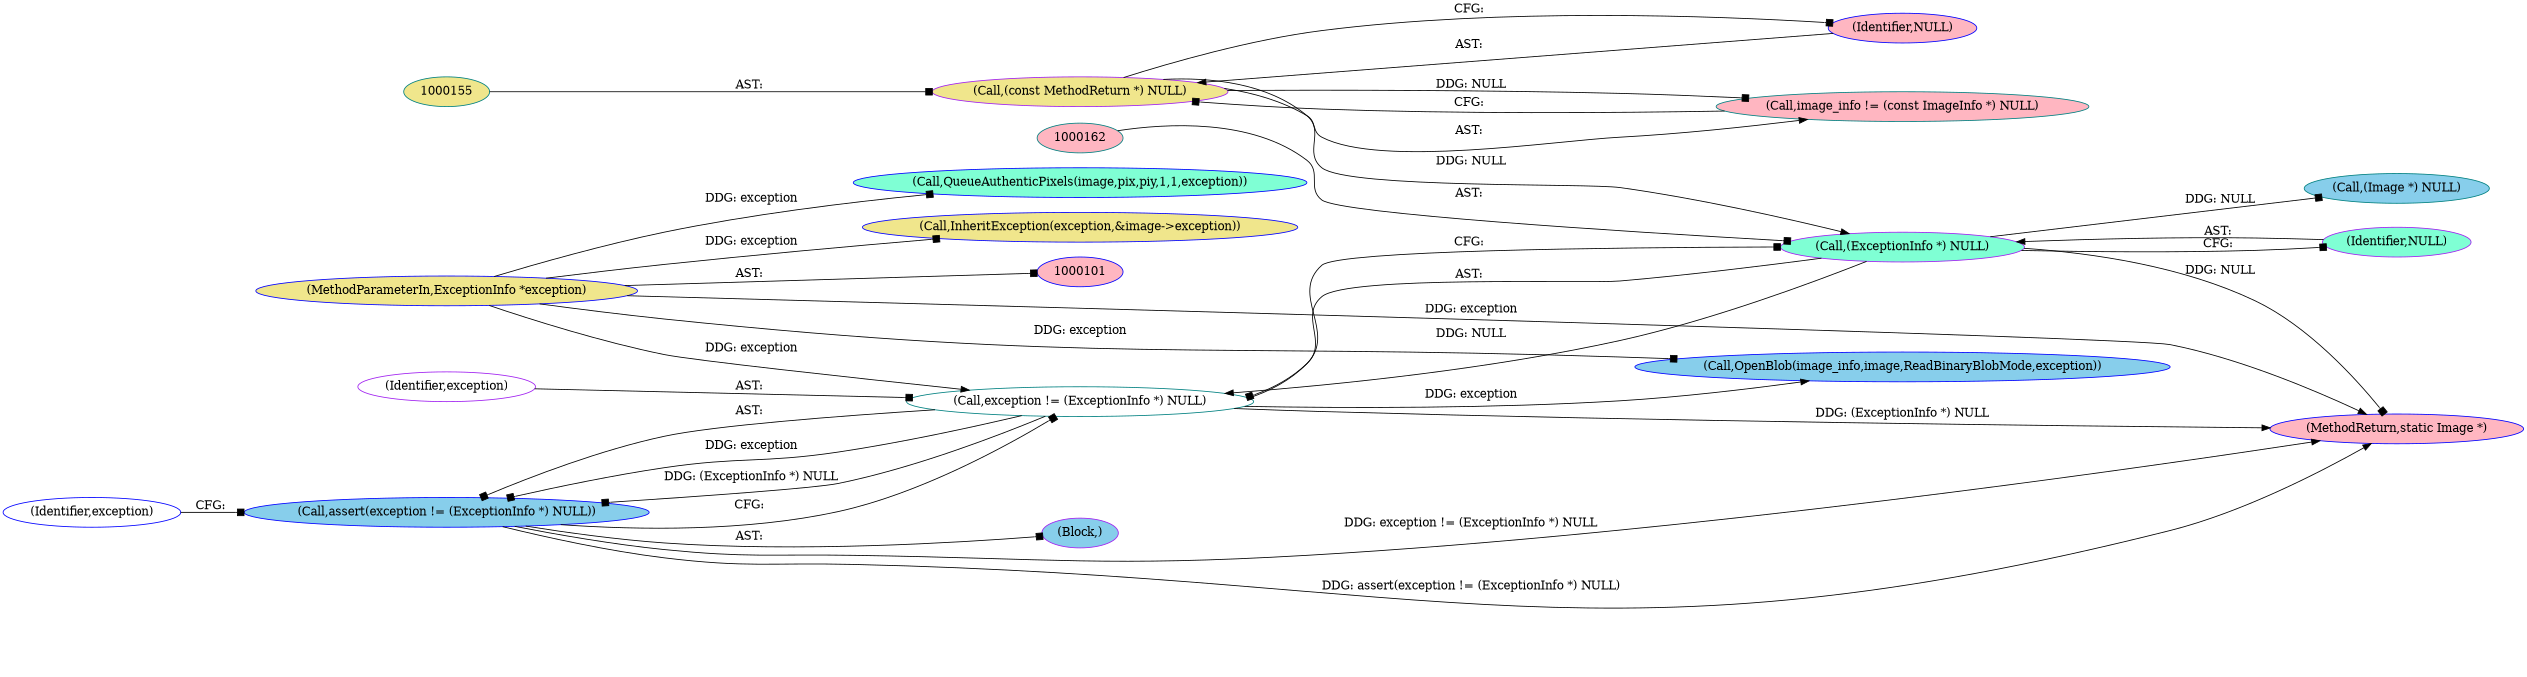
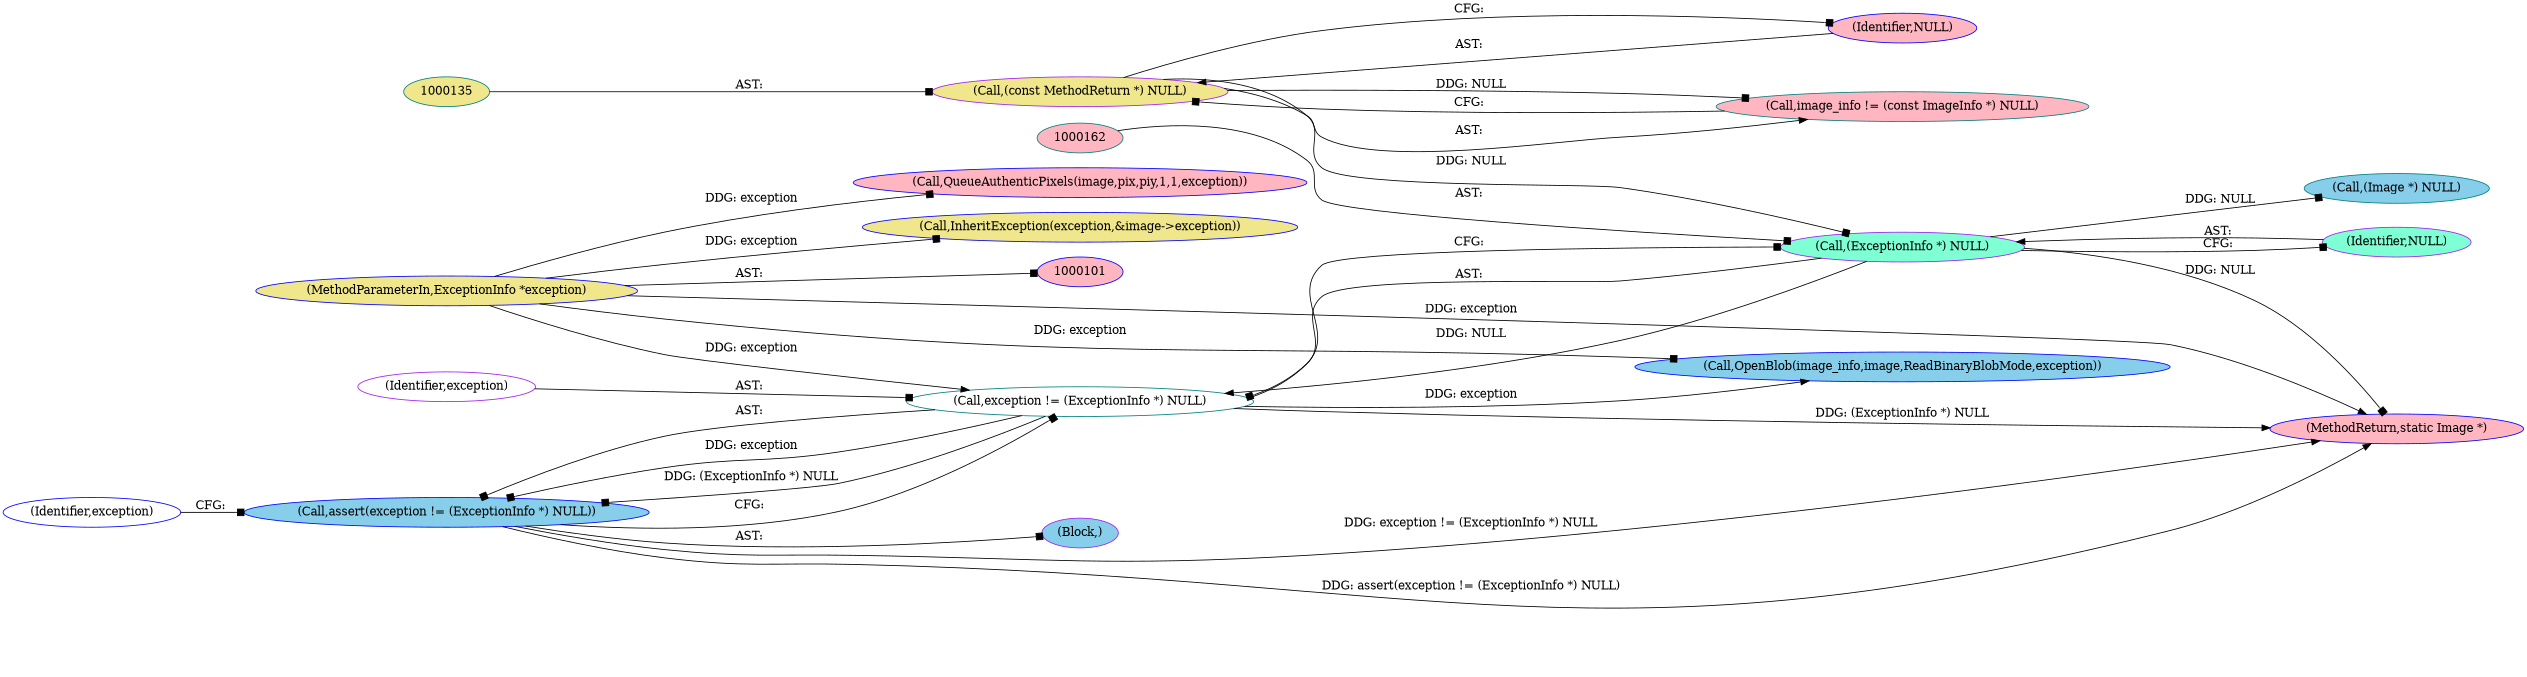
  digraph {
    rankdir=LR
    node [color=blue fillcolor=lightpink style=filled]
    edge [arrowhead=box]
    n1 [fillcolor=skyblue label="(Call,assert(exception != (ExceptionInfo *) NULL))"]
    n2 [color=teal fillcolor=white label="(Call,exception != (ExceptionInfo *) NULL)"]
    n3 [label="(MethodReturn,static Image *)"]
    n4 [color=purple fillcolor=skyblue label="(Block,)"]
    n5 [color=purple fillcolor=aquamarine label="(Call,(ExceptionInfo *) NULL)"]
    n6 [fillcolor=skyblue label="(Call,OpenBlob(image_info,image,ReadBinaryBlobMode,exception))"]
    n7 [color=purple fillcolor=aquamarine label="(Identifier,NULL)"]
    n8 [color=teal fillcolor=skyblue label="(Call,(Image *) NULL)"]
    n9 [fillcolor=khaki label="(MethodParameterIn,ExceptionInfo *exception)"]
-   n10 [fillcolor=aquamarine label="(Call,QueueAuthenticPixels(image,pix,piy,1,1,exception))"]
+   n10 [label="(Call,QueueAuthenticPixels(image,pix,piy,1,1,exception))"]
    n11 [fillcolor=khaki label="(Call,InheritException(exception,&image->exception))"]
    1000101
    n13 [color=purple fillcolor=khaki label="(Call,(const MethodReturn *) NULL)"]
    n14 [color=teal label="(Call,image_info != (const ImageInfo *) NULL)"]
    n15 [label="(Identifier,NULL)"]
    n16 [fillcolor=white label="(Identifier,exception)"]
    n17 [color=purple fillcolor=white label="(Identifier,exception)"]
    1000162 [color=teal]
-   1000135 [color=teal fillcolor=khaki label=1000155]
+   1000135 [color=teal fillcolor=khaki]
    n1 -> n2 [label="CFG: "]
    n1 -> n3 [arrowhead=normal label="DDG: exception != (ExceptionInfo *) NULL"]
    n1 -> n3 [arrowhead=normal label="DDG: assert(exception != (ExceptionInfo *) NULL)"]
    n1 -> n4 [label="AST: "]
    n2 -> n1 [label="AST: "]
    n2 -> n1 [label="DDG: exception"]
    n2 -> n1 [label="DDG: (ExceptionInfo *) NULL"]
    n2 -> n3 [arrowhead=normal label="DDG: (ExceptionInfo *) NULL"]
    n2 -> n5 [label="CFG: "]
    n2 -> n6 [arrowhead=normal label="DDG: exception"]
    n5 -> n2 [label="AST: "]
    n5 -> n2 [arrowhead=normal label="DDG: NULL"]
    n5 -> n3 [label="DDG: NULL"]
    n5 -> n7 [label="CFG: "]
    n5 -> n8 [label="DDG: NULL"]
    n7 -> n5 [arrowhead=normal label="AST: "]
    n9 -> n2 [arrowhead=normal label="DDG: exception"]
    n9 -> n3 [arrowhead=normal label="DDG: exception"]
    n9 -> n6 [label="DDG: exception"]
    n9 -> n10 [label="DDG: exception"]
    n9 -> n11 [label="DDG: exception"]
    n9 -> 1000101 [label="AST: "]
-   n13 -> n5 [arrowhead=normal label="DDG: NULL"]
+   n13 -> n5 [label="DDG: NULL"]
    n13 -> n14 [arrowhead=normal label="AST: "]
    n13 -> n14 [label="DDG: NULL"]
    n13 -> n15 [label="CFG: "]
    n14 -> n13 [label="CFG: "]
    n15 -> n13 [arrowhead=normal label="AST: "]
    n16 -> n1 [label="CFG: "]
    n17 -> n2 [label="AST: "]
    1000162 -> n5 [label="AST: "]
    1000135 -> n13 [label="AST: "]
  }
